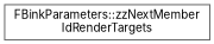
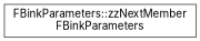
  digraph {
    rankdir=LR
    fontname=Inter
-   n1 [color=grey40 fillcolor=white fontname=Inter fontsize=10 height=0.2 label="FBinkParameters::zzNextMember\lIdRenderTargets" shape=box style=filled width=0.4]
+   n1 [color=grey40 fillcolor=white fontname=Inter fontsize=10 height=0.2 label="FBinkParameters::zzNextMember\lFBinkParameters" shape=box style=filled width=0.4]
  }
